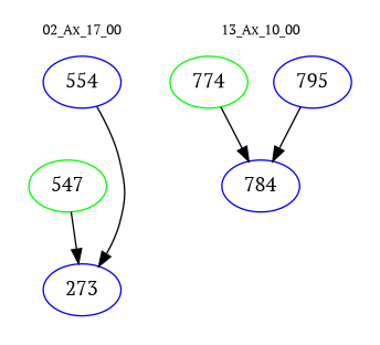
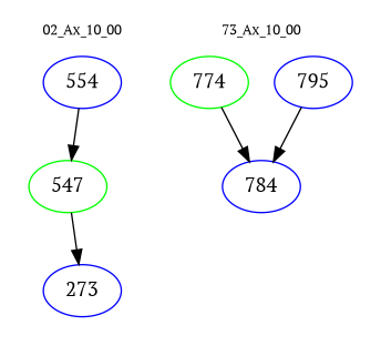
  digraph {
    fontname="PT Serif"
    node [color=blue fontname="PT Serif"]
    edge [color=black fontname="PT Serif"]
    n1 [label=554]
    n2 [color=green label=547]
    n3 [label=273]
    n4 [label=795]
    n5 [color=green label=774]
    n6 [label=784]
    subgraph cluster_1 {
      color=white
      fontsize=10
-     label="02_Ax_17_00"
+     label="02_Ax_10_00"
      n1
      n2
      n3
    }
    subgraph cluster_2 {
      color=white
      fontsize=10
-     label="13_Ax_10_00"
+     label="73_Ax_10_00"
      n4
      n5
      n6
    }
-   n1 -> n3
+   n1 -> n2
    n2 -> n3
    n4 -> n6
    n5 -> n6
  }
